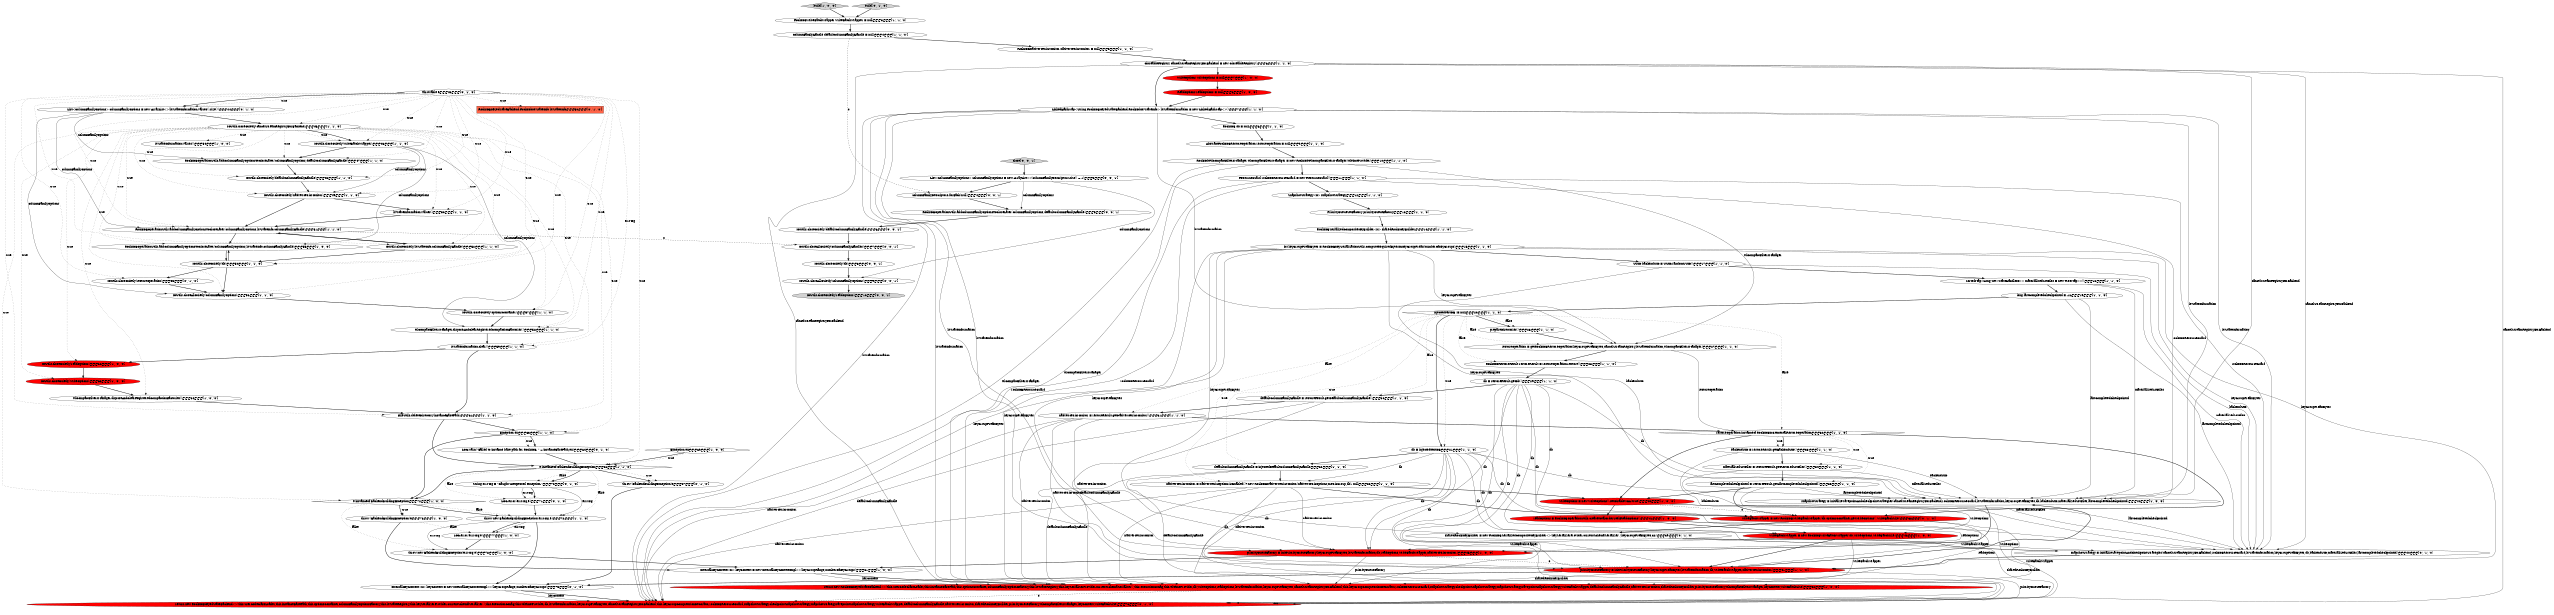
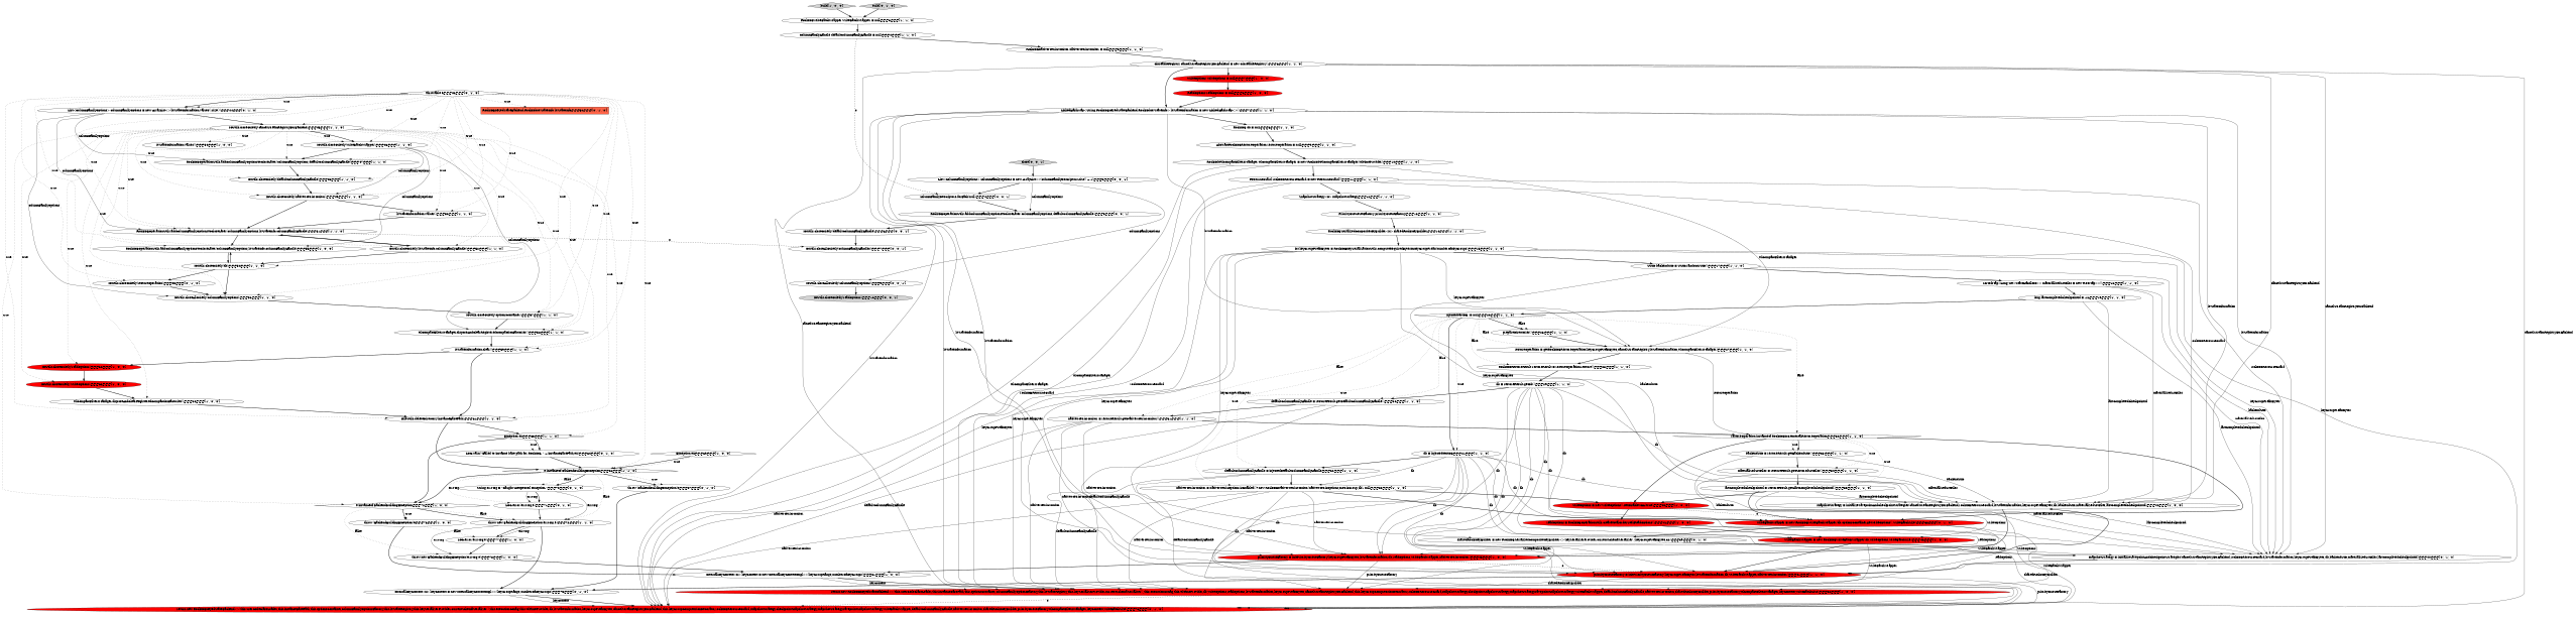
  digraph {
    node [fillcolor=white shape=ellipse style=filled]
    edge [style=bold]
    n1 [label="SortedMap<Long,Set<StateHandleID>> materializedSstFiles = new TreeMap<>()@@@18@@@['1', '1', '0']"]
    n2 [label="long lastCompletedCheckpointId = -1L@@@19@@@['1', '1', '0']"]
    n3 [label="snapshotStrategy = initializeSavepointAndCheckpointStrategies(cancelStreamRegistryForBackend,rocksDBResourceGuard,kvStateInformation,keyGroupPrefixBytes,db,backendUID,materializedSstFiles,lastCompletedCheckpointId)@@@44@@@['1', '0', '0']"]
    n4 [label="snapshotStrategy = initializeSavepointAndCheckpointStrategies(cancelStreamRegistryForBackend,rocksDBResourceGuard,kvStateInformation,keyGroupPrefixBytes,db,backendUID,materializedSstFiles,lastCompletedCheckpointId)@@@40@@@['0', '1', '0']"]
    n5 [label="injectedTestDB != null@@@20@@@['1', '1', '0']" shape=diamond]
    n6 [fillcolor=red label="priorityQueueFactory = initPriorityQueueFactory(keyGroupPrefixBytes,kvStateInformation,db,readOptions,writeBatchWrapper,nativeMetricMonitor)@@@45@@@['1', '0', '0']"]
    n7 [fillcolor=red label="priorityQueueFactory = initPriorityQueueFactory(keyGroupPrefixBytes,kvStateInformation,db,writeBatchWrapper,nativeMetricMonitor)@@@41@@@['1', '1', '0']"]
    n8 [label="prepareDirectories()@@@26@@@['1', '1', '0']"]
    n9 [label="restoreOperation = getRocksDBRestoreOperation(keyGroupPrefixBytes,cancelStreamRegistry,kvStateInformation,ttlCompactFiltersManager)@@@27@@@['1', '1', '0']"]
    n10 [label="restoreOperation instanceof RocksDBIncrementalRestoreOperation@@@32@@@['1', '1', '0']" shape=diamond]
    n11 [label="RocksDBRestoreResult restoreResult = restoreOperation.restore()@@@28@@@['1', '1', '0']"]
    n12 [label="Exception ex@@@63@@@['1', '1', '0']" shape=diamond]
    n13 [label="LOG.warn(\"Failed to instance base path for RocksDB: \" + instanceBasePath,ex)@@@64@@@['0', '1', '0']"]
    n14 [label="e instanceof BackendBuildingException@@@72@@@['1', '0', '0']" shape=diamond]
    n15 [label="e instanceof BackendBuildingException@@@66@@@['1', '1', '0']" shape=diamond]
    n16 [label="throw new BackendBuildingException(errMsg,e)@@@72@@@['1', '1', '0']"]
    n17 [label="throw new BackendBuildingException(errMsg,e)@@@78@@@['1', '0', '0']"]
    n18 [label="throw (BackendBuildingException)e@@@73@@@['1', '0', '0']"]
    n19 [fillcolor=red label="return new RocksDBKeyedStateBackend<>(this.userCodeClassLoader,this.instanceBasePath,this.optionsContainer,columnFamilyOptionsFactory,this.kvStateRegistry,this.keySerializerProvider.currentSchemaSerializer(),this.executionConfig,this.ttlTimeProvider,db,writeOptions,readOptions,kvStateInformation,keyGroupPrefixBytes,cancelStreamRegistryForBackend,this.keyGroupCompressionDecorator,rocksDBResourceGuard,snapshotStrategy.checkpointSnapshotStrategy,snapshotStrategy.savepointSnapshotStrategy,writeBatchWrapper,defaultColumnFamilyHandle,nativeMetricMonitor,sharedRocksKeyBuilder,priorityQueueFactory,ttlCompactFiltersManager,keyContext,writeBatchSize)@@@82@@@['1', '0', '0']"]
    n20 [label="InternalKeyContext<K> keyContext = new InternalKeyContextImpl<>(keyGroupRange,numberOfKeyGroups)@@@81@@@['1', '0', '0']"]
    n21 [fillcolor=red label="return new RocksDBKeyedStateBackend<>(this.userCodeClassLoader,this.instanceBasePath,this.optionsContainer,columnFamilyOptionsFactory,this.kvStateRegistry,this.keySerializerProvider.currentSchemaSerializer(),this.executionConfig,this.ttlTimeProvider,db,kvStateInformation,keyGroupPrefixBytes,cancelStreamRegistryForBackend,this.keyGroupCompressionDecorator,rocksDBResourceGuard,snapshotStrategy.checkpointSnapshotStrategy,snapshotStrategy.savepointSnapshotStrategy,writeBatchWrapper,defaultColumnFamilyHandle,nativeMetricMonitor,sharedRocksKeyBuilder,priorityQueueFactory,ttlCompactFiltersManager,keyContext,writeBatchSize)@@@76@@@['0', '1', '0']"]
    n22 [label="InternalKeyContext<K> keyContext = new InternalKeyContextImpl<>(keyGroupRange,numberOfKeyGroups)@@@75@@@['0', '1', '0']"]
    n23 [label="ColumnFamilyHandle defaultColumnFamilyHandle = null@@@4@@@['1', '1', '0']"]
    n24 [label="columnFamilyDescriptors.forEach(null)@@@4@@@['0', '0', '1']"]
    n25 [label="RocksDBNativeMetricMonitor nativeMetricMonitor = null@@@5@@@['1', '1', '0']"]
    n26 [label="RocksDBOperationUtils.addColumnFamilyOptionsToCloseLater(columnFamilyOptions,defaultColumnFamilyHandle)@@@5@@@['0', '0', '1']"]
    n27 [label="CloseableRegistry cancelStreamRegistryForBackend = new CloseableRegistry()@@@6@@@['1', '1', '0']"]
    n28 [label="List<ColumnFamilyOptions> columnFamilyOptions = new ArrayList<>(kvStateInformation.values().size())@@@44@@@['0', '1', '0']"]
    n29 [label="RocksDBOperationUtils.addColumnFamilyOptionsToCloseLater(columnFamilyOptions,kvStateInfo.columnFamilyHandle)@@@51@@@['1', '1', '0']"]
    n30 [label="RocksDBOperationUtils.addColumnFamilyOptionsToCloseLater(columnFamilyOptions,defaultColumnFamilyHandle)@@@47@@@['1', '1', '0']"]
    n31 [label="IOUtils.closeAllQuietly(columnFamilyOptions)@@@56@@@['1', '1', '0']"]
    n32 [label="IOUtils.closeQuietly(cancelStreamRegistryForBackend)@@@45@@@['1', '1', '0']"]
    n33 [label="RocksDBOperationUtils.addColumnFamilyOptionsToCloseLater(columnFamilyOptions,kvStateInfo.columnFamilyHandle)@@@55@@@['1', '0', '0']"]
    n34 [label="IOUtils.closeAllQuietly(columnFamilyHandles)@@@7@@@['0', '0', '1']"]
    n35 [label="IOUtils.closeQuietly(kvStateInfo.columnFamilyHandle)@@@52@@@['1', '1', '0']"]
    n36 [label="IOUtils.closeQuietly(defaultColumnFamilyHandle)@@@48@@@['1', '1', '0']"]
    n37 [label="IOUtils.closeQuietly(optionsContainer)@@@57@@@['1', '1', '0']"]
    n38 [label="ttlCompactFiltersManager.disposeAndClearRegisteredCompactionFactories()@@@64@@@['1', '0', '0']"]
    n39 [label="FileUtils.deleteDirectory(instanceBasePath)@@@61@@@['1', '1', '0']"]
    n40 [fillcolor=red label="IOUtils.closeQuietly(writeOptions)@@@63@@@['1', '0', '0']"]
    n41 [label="kvStateInformation.values()@@@54@@@['1', '0', '0']"]
    n42 [fillcolor=red label="IOUtils.closeQuietly(readOptions)@@@62@@@['1', '0', '0']"]
    n43 [label="IOUtils.closeQuietly(db)@@@54@@@['1', '1', '0']"]
    n44 [label="kvStateInformation.clear()@@@59@@@['1', '1', '0']"]
    n45 [label="ttlCompactFiltersManager.disposeAndClearRegisteredCompactionFactories()@@@58@@@['1', '1', '0']"]
    n46 [label="IOUtils.closeQuietly(writeBatchWrapper)@@@46@@@['1', '1', '0']"]
    n47 [label="IOUtils.closeQuietly(nativeMetricMonitor)@@@49@@@['1', '1', '0']"]
    n48 [label="kvStateInformation.values()@@@50@@@['1', '1', '0']"]
    n49 [label="backendUID = restoreResult.getBackendUID()@@@33@@@['1', '1', '0']"]
    n50 [label="materializedSstFiles = restoreResult.getRestoredSstFiles()@@@34@@@['1', '1', '0']"]
    n51 [label="lastCompletedCheckpointId = restoreResult.getLastCompletedCheckpointId()@@@35@@@['1', '1', '0']"]
    n52 [label="RocksDbTtlCompactFiltersManager ttlCompactFiltersManager = new RocksDbTtlCompactFiltersManager(ttlTimeProvider)@@@10@@@['1', '1', '0']"]
    n53 [label="ResourceGuard rocksDBResourceGuard = new ResourceGuard()@@@11@@@['1', '1', '0']"]
    n54 [label="SnapshotStrategy<K> snapshotStrategy@@@12@@@['1', '1', '0']"]
    n55 [label="LinkedHashMap<String,RocksDBKeyedStateBackend.RocksDbKvStateInfo> kvStateInformation = new LinkedHashMap<>()@@@7@@@['1', '1', '0']"]
    n56 [label="RocksDB db = null@@@8@@@['1', '1', '0']"]
    n57 [label="AbstractRocksDBRestoreOperation restoreOperation = null@@@9@@@['1', '1', '0']"]
    n58 [label="LOG.error(errMsg,e)@@@77@@@['1', '0', '0']"]
    n59 [label="nativeMetricMonitor = restoreResult.getNativeMetricMonitor()@@@31@@@['1', '1', '0']"]
    n60 [fillcolor=red label="writeOptions = new WriteOptions().setDisableWAL(true)@@@40@@@['1', '0', '0']"]
    n61 [fillcolor=red label="writeBatchWrapper = new RocksDBWriteBatchWrapper(db,optionsContainer.getWriteOptions(),writeBatchSize)@@@38@@@['0', '1', '0']"]
    n62 [fillcolor=red label="WriteOptions writeOptions = null@@@7@@@['1', '0', '0']"]
    n63 [fillcolor=red label="ReadOptions readOptions = null@@@8@@@['1', '0', '0']"]
    n64 [label="RocksDBSerializedCompositeKeyBuilder<K> sharedRocksKeyBuilder@@@14@@@['1', '1', '0']"]
    n65 [label="int keyGroupPrefixBytes = RocksDBKeySerializationUtils.computeRequiredBytesInKeyGroupPrefix(numberOfKeyGroups)@@@15@@@['1', '1', '0']"]
    n66 [label="UUID backendUID = UUID.randomUUID()@@@17@@@['1', '1', '0']"]
    n67 [label="sharedRocksKeyBuilder = new RocksDBSerializedCompositeKeyBuilder<>(keySerializerProvider.currentSchemaSerializer(),keyGroupPrefixBytes,32)@@@39@@@['0', '1', '0']"]
    n68 [label="Exception ex@@@69@@@['1', '0', '0']" shape=diamond]
    n69 [label="LOG.error(errMsg,e)@@@71@@@['0', '1', '0']"]
    n70 [label="throw (BackendBuildingException)e@@@67@@@['0', '1', '0']"]
    n71 [label="String errMsg = \"Caught unexpected exception.\"@@@70@@@['0', '1', '0']"]
-   n72 [label="IOUtils.closeQuietly(db)@@@8@@@['0', '0', '1']"]
    n73 [label="defaultColumnFamilyHandle = injectedDefaultColumnFamilyHandle@@@22@@@['1', '1', '0']"]
    n74 [label="nativeMetricMonitor = nativeMetricOptions.isEnabled()? new RocksDBNativeMetricMonitor(nativeMetricOptions,metricGroup,db): null@@@23@@@['1', '1', '0']"]
    n75 [label="IOUtils.closeQuietly(restoreOperation)@@@55@@@['0', '1', '0']"]
    n76 [fillcolor=lightgray label="build['1', '0', '0']" shape=diamond]
    n77 [label="RocksDBWriteBatchWrapper writeBatchWrapper = null@@@3@@@['1', '1', '0']"]
    n78 [fillcolor=red label="readOptions = RocksDBOperationUtils.createTotalOrderSeekReadOptions()@@@41@@@['1', '0', '0']"]
    n79 [fillcolor=red label="writeBatchWrapper = new RocksDBWriteBatchWrapper(db,writeOptions,writeBatchSize)@@@42@@@['1', '0', '0']"]
    n80 [label="PriorityQueueSetFactory priorityQueueFactory@@@13@@@['1', '1', '0']"]
    n81 [label="List<ColumnFamilyOptions> columnFamilyOptions = new ArrayList<>(columnFamilyDescriptors.size() + 1)@@@3@@@['0', '0', '1']"]
    n82 [label="IOUtils.closeAllQuietly(columnFamilyOptions)@@@9@@@['0', '0', '1']"]
    n83 [label="IOUtils.closeQuietly(defaultColumnFamilyHandle)@@@6@@@['0', '0', '1']"]
    n84 [fillcolor=lightgray label="IOUtils.closeQuietly(readOptions)@@@10@@@['0', '0', '1']"]
    n85 [label="defaultColumnFamilyHandle = restoreResult.getDefaultColumnFamilyHandle()@@@30@@@['1', '1', '0']"]
    n86 [fillcolor=lightgray label="build['0', '1', '0']" shape=diamond]
    n87 [label="db = restoreResult.getDb()@@@29@@@['1', '1', '0']"]
    n88 [label="Throwable e@@@43@@@['0', '1', '0']" shape=diamond]
    n89 [fillcolor=tomato label="RocksDBKeyedStateBackend.RocksDbKvStateInfo kvStateInfo@@@50@@@['0', '1', '0']" shape=box]
    n90 [fillcolor=lightgray label="close['0', '0', '1']" shape=diamond]
    n91 [label="db = injectedTestDB@@@21@@@['1', '1', '0']"]
    n1 -> n2
    n1 -> n3 [label=materializedSstFiles style=solid]
    n1 -> n4 [label=materializedSstFiles style=solid]
    n2 -> n3 [label=lastCompletedCheckpointId style=solid]
    n2 -> n4 [label=lastCompletedCheckpointId style=solid]
    n2 -> n5
    n3 -> n6
    n4 -> n7
    n5 -> n8 [label=false style=dotted]
    n5 -> n8
    n5 -> n9 [label=false style=dotted]
    n5 -> n10 [label=false style=dotted]
    n5 -> n11 [label=false style=dotted]
    n5 -> n59 [label=false style=dotted]
    n5 -> n73 [label=true style=dotted]
    n5 -> n74 [label=true style=dotted]
    n5 -> n85 [label=false style=dotted]
    n5 -> n91
    n5 -> n91 [label=true style=dotted]
    n6 -> n7 [label=0 style=dashed]
    n6 -> n19 [label=priorityQueueFactory style=solid]
    n6 -> n20
    n7 -> n3
    n7 -> n19 [label=sharedRocksKeyBuilder style=solid]
    n7 -> n21 [label=priorityQueueFactory style=solid]
    n7 -> n22
    n8 -> n9
    n9 -> n10 [label=restoreOperation style=solid]
    n9 -> n11
    n10 -> n49
    n10 -> n49 [label=true style=dotted]
    n10 -> n50 [label=true style=dotted]
    n10 -> n51 [label=true style=dotted]
    n10 -> n60
    n10 -> n61
    n11 -> n87
    n12 -> n13
    n12 -> n13 [label=true style=dotted]
    n12 -> n14
    n13 -> n15
    n14 -> n16 [label=false style=dotted]
    n14 -> n16
    n14 -> n17 [label=false style=dotted]
    n14 -> n18 [label=true style=dotted]
    n14 -> n18
    n15 -> n14
    n15 -> n16 [label=false style=dotted]
-   n15 -> n69 [label=false style=dotted]
+   n15 -> n69 [label=errMsg style=dotted]
    n15 -> n70 [label=true style=dotted]
    n15 -> n70
    n15 -> n71 [label=false style=dotted]
    n15 -> n71
    n16 -> n17 [label=errMsg style=solid]
    n16 -> n22
    n16 -> n58 [label=errMsg style=solid]
    n16 -> n58
    n17 -> n20
    n18 -> n20
    n18 -> n58 [label=false style=dotted]
    n19 -> n21 [label=0 style=dashed]
    n20 -> n19
    n20 -> n19 [label=keyContext style=solid]
    n22 -> n21
    n22 -> n21 [label=keyContext style=solid]
    n23 -> n24 [label=0 style=dashed]
    n23 -> n25
    n24 -> n26
    n25 -> n27
    n26 -> n83
    n27 -> n3 [label=cancelStreamRegistryForBackend style=solid]
    n27 -> n4 [label=cancelStreamRegistryForBackend style=solid]
    n27 -> n19 [label=cancelStreamRegistryForBackend style=solid]
    n27 -> n21 [label=cancelStreamRegistryForBackend style=solid]
    n27 -> n55
    n27 -> n62
    n28 -> n29 [label=columnFamilyOptions style=solid]
    n28 -> n30 [label=columnFamilyOptions style=solid]
    n28 -> n31 [label=columnFamilyOptions style=solid]
    n28 -> n32
    n29 -> n33
    n29 -> n34 [label=0 style=dashed]
    n29 -> n35
    n30 -> n36
    n31 -> n37
    n32 -> n12 [label=true style=dotted]
    n32 -> n14 [label=true style=dotted]
    n32 -> n29 [label=true style=dotted]
    n32 -> n30 [label=true style=dotted]
    n32 -> n31 [label=true style=dotted]
    n32 -> n33 [label=true style=dotted]
    n32 -> n35 [label=true style=dotted]
    n32 -> n36 [label=true style=dotted]
    n32 -> n37 [label=true style=dotted]
    n32 -> n38 [label=true style=dotted]
    n32 -> n39 [label=true style=dotted]
    n32 -> n40 [label=true style=dotted]
    n32 -> n41 [label=true style=dotted]
    n32 -> n42 [label=true style=dotted]
    n32 -> n43 [label=true style=dotted]
    n32 -> n44 [label=true style=dotted]
    n32 -> n45 [label=true style=dotted]
    n32 -> n46 [label=true style=dotted]
    n32 -> n46
    n32 -> n47 [label=true style=dotted]
    n32 -> n48 [label=true style=dotted]
    n33 -> n43
-   n34 -> n72
    n35 -> n29
    n35 -> n43
    n36 -> n47
    n37 -> n45
    n38 -> n39
    n39 -> n12
    n39 -> n15
    n40 -> n38
    n42 -> n40
    n43 -> n31
    n43 -> n33
    n43 -> n75
    n44 -> n39
    n44 -> n42
    n45 -> n44
    n46 -> n30
    n46 -> n33 [label=columnFamilyOptions style=solid]
    n46 -> n45 [label=columnFamilyOptions style=solid]
    n46 -> n47 [label=columnFamilyOptions style=solid]
    n47 -> n29
    n47 -> n48
    n48 -> n29
    n49 -> n3 [label=backendUID style=solid]
    n49 -> n4 [label=backendUID style=solid]
    n49 -> n50
    n50 -> n3 [label=materializedSstFiles style=solid]
    n50 -> n4 [label=materializedSstFiles style=solid]
    n50 -> n51
    n51 -> n3 [label=lastCompletedCheckpointId style=solid]
    n51 -> n4 [label=lastCompletedCheckpointId style=solid]
    n51 -> n60
    n51 -> n61
    n52 -> n9 [label=ttlCompactFiltersManager style=solid]
    n52 -> n19 [label=ttlCompactFiltersManager style=solid]
    n52 -> n21 [label=ttlCompactFiltersManager style=solid]
    n52 -> n53
    n53 -> n3 [label=rocksDBResourceGuard style=solid]
    n53 -> n4 [label=rocksDBResourceGuard style=solid]
    n53 -> n19 [label=rocksDBResourceGuard style=solid]
    n53 -> n21 [label=rocksDBResourceGuard style=solid]
    n53 -> n54
    n54 -> n80
    n55 -> n3 [label=kvStateInformation style=solid]
    n55 -> n4 [label=kvStateInformation style=solid]
    n55 -> n6 [label=kvStateInformation style=solid]
    n55 -> n7 [label=kvStateInformation style=solid]
    n55 -> n9 [label=kvStateInformation style=solid]
    n55 -> n19 [label=kvStateInformation style=solid]
    n55 -> n21 [label=kvStateInformation style=solid]
    n55 -> n56
    n56 -> n57
    n57 -> n52
    n58 -> n17
    n59 -> n6 [label=nativeMetricMonitor style=solid]
    n59 -> n7 [label=nativeMetricMonitor style=solid]
    n59 -> n10
    n59 -> n19 [label=nativeMetricMonitor style=solid]
    n59 -> n21 [label=nativeMetricMonitor style=solid]
    n60 -> n19 [label=writeOptions style=solid]
    n60 -> n61 [label=0 style=dashed]
    n60 -> n78
    n60 -> n79 [label=writeOptions style=solid]
    n61 -> n7 [label=writeBatchWrapper style=solid]
    n61 -> n21 [label=writeBatchWrapper style=solid]
    n61 -> n67
    n62 -> n63
    n63 -> n55
    n64 -> n65
    n65 -> n3 [label=keyGroupPrefixBytes style=solid]
    n65 -> n4 [label=keyGroupPrefixBytes style=solid]
    n65 -> n6 [label=keyGroupPrefixBytes style=solid]
    n65 -> n7 [label=keyGroupPrefixBytes style=solid]
    n65 -> n9 [label=keyGroupPrefixBytes style=solid]
    n65 -> n19 [label=keyGroupPrefixBytes style=solid]
    n65 -> n21 [label=keyGroupPrefixBytes style=solid]
    n65 -> n66
    n65 -> n67 [label=keyGroupPrefixBytes style=solid]
    n66 -> n1
    n66 -> n3 [label=backendUID style=solid]
    n66 -> n4 [label=backendUID style=solid]
    n67 -> n4
    n67 -> n21 [label=sharedRocksKeyBuilder style=solid]
    n68 -> n15
    n68 -> n15 [label=true style=dotted]
    n69 -> n16
    n70 -> n22
    n71 -> n16 [label=errMsg style=solid]
    n71 -> n69
    n71 -> n69 [label=errMsg style=solid]
-   n72 -> n82
    n73 -> n19 [label=defaultColumnFamilyHandle style=solid]
    n73 -> n21 [label=defaultColumnFamilyHandle style=solid]
    n73 -> n74
    n74 -> n6 [label=nativeMetricMonitor style=solid]
    n74 -> n7 [label=nativeMetricMonitor style=solid]
    n74 -> n19 [label=nativeMetricMonitor style=solid]
    n74 -> n21 [label=nativeMetricMonitor style=solid]
    n74 -> n60
    n74 -> n61
    n75 -> n31
    n76 -> n77
    n77 -> n23
    n78 -> n6 [label=readOptions style=solid]
    n78 -> n19 [label=readOptions style=solid]
    n78 -> n79
    n79 -> n6 [label=writeBatchWrapper style=solid]
    n79 -> n7
    n79 -> n19 [label=writeBatchWrapper style=solid]
    n80 -> n64
    n81 -> n24
    n81 -> n26 [label=columnFamilyOptions style=solid]
    n81 -> n82 [label=columnFamilyOptions style=solid]
    n82 -> n84
    n83 -> n34
    n85 -> n19 [label=defaultColumnFamilyHandle style=solid]
    n85 -> n21 [label=defaultColumnFamilyHandle style=solid]
    n85 -> n59
    n86 -> n77
    n87 -> n3 [label=db style=solid]
    n87 -> n4 [label=db style=solid]
    n87 -> n6 [label=db style=solid]
    n87 -> n7 [label=db style=solid]
    n87 -> n19 [label=db style=solid]
    n87 -> n21 [label=db style=solid]
    n87 -> n61 [label=db style=solid]
    n87 -> n79 [label=db style=solid]
    n87 -> n85
    n88 -> n15 [label=true style=dotted]
    n88 -> n28 [label=true style=dotted]
    n88 -> n28
    n88 -> n29 [label=true style=dotted]
    n88 -> n30 [label=true style=dotted]
    n88 -> n31 [label=true style=dotted]
    n88 -> n32 [label=true style=dotted]
    n88 -> n35 [label=true style=dotted]
    n88 -> n36 [label=true style=dotted]
    n88 -> n37 [label=true style=dotted]
    n88 -> n39 [label=true style=dotted]
-   n88 -> n43 [label=true style=dotted]
-   n88 -> n44 [label=errMsg style=dotted]
+   n88 -> n44 [label=true style=dotted]
    n88 -> n45 [label=true style=dotted]
    n88 -> n46 [label=true style=dotted]
    n88 -> n47 [label=true style=dotted]
    n88 -> n48 [label=true style=dotted]
    n88 -> n75 [label=true style=dotted]
    n88 -> n89 [label=true style=dotted]
    n90 -> n81
    n91 -> n3 [label=db style=solid]
    n91 -> n4 [label=db style=solid]
    n91 -> n6 [label=db style=solid]
    n91 -> n7 [label=db style=solid]
    n91 -> n19 [label=db style=solid]
    n91 -> n21 [label=db style=solid]
    n91 -> n61 [label=db style=solid]
    n91 -> n73
    n91 -> n74 [label=db style=solid]
    n91 -> n79 [label=db style=solid]
  }
